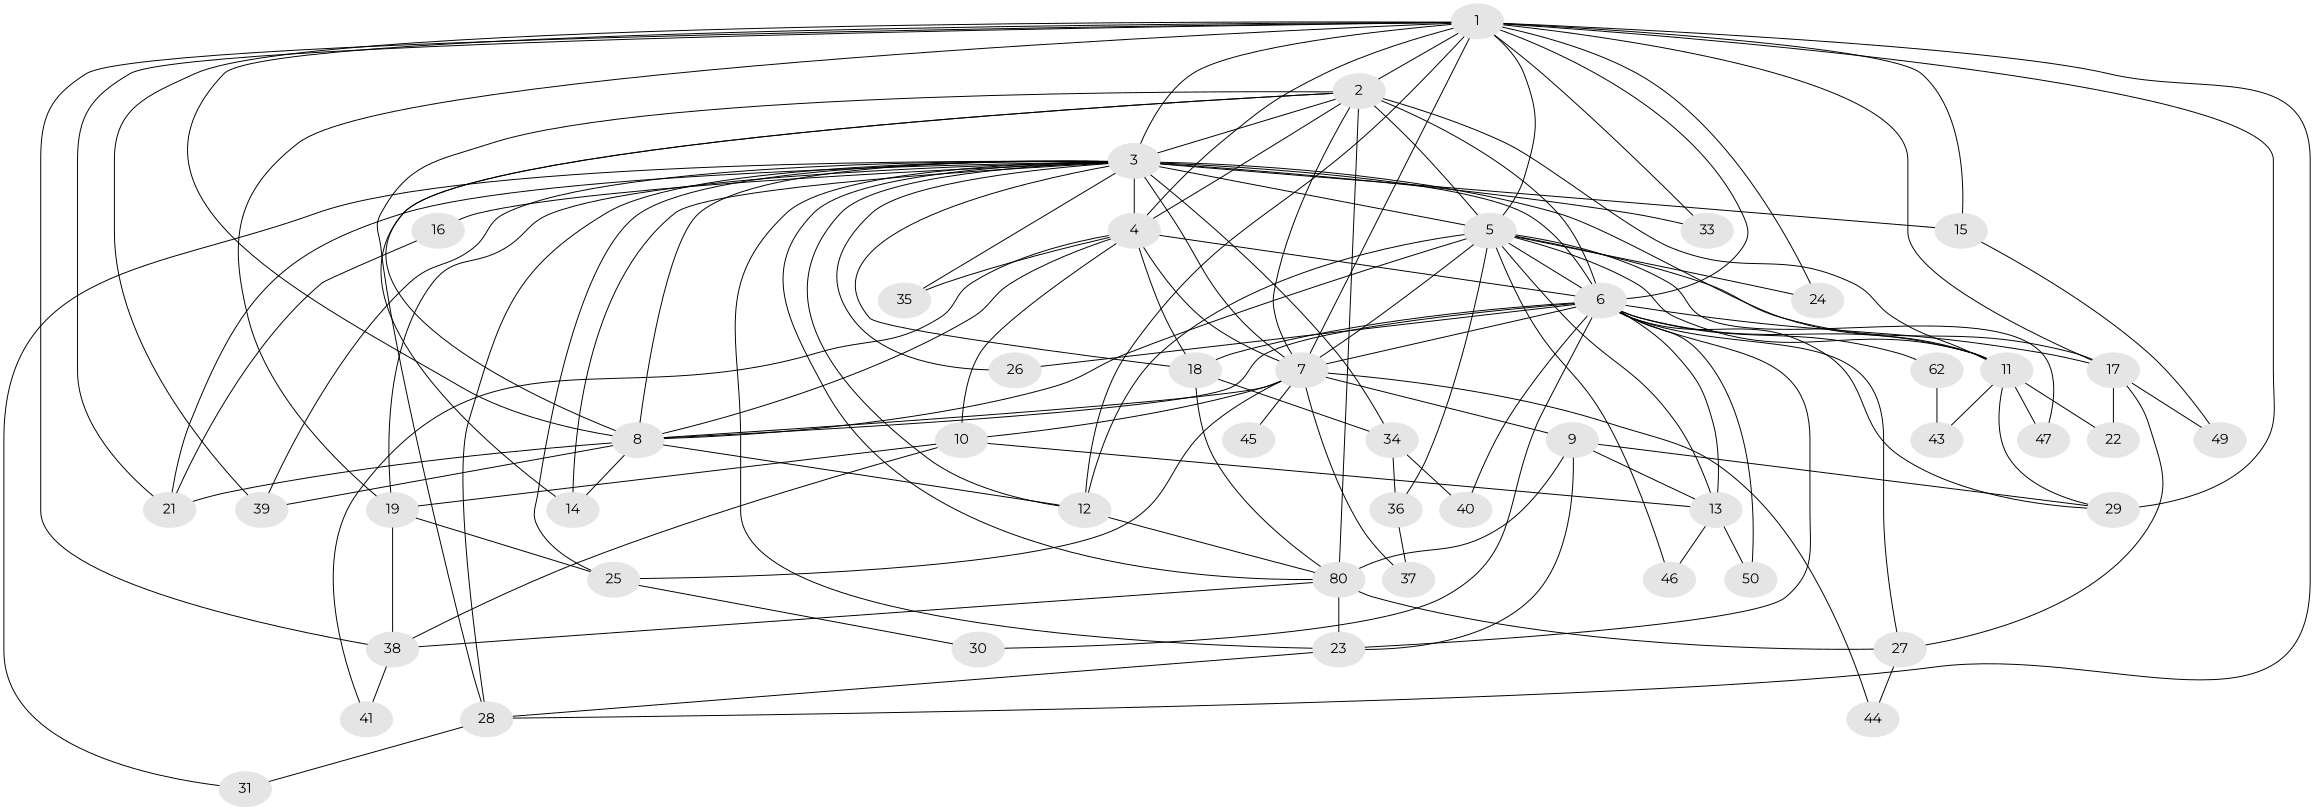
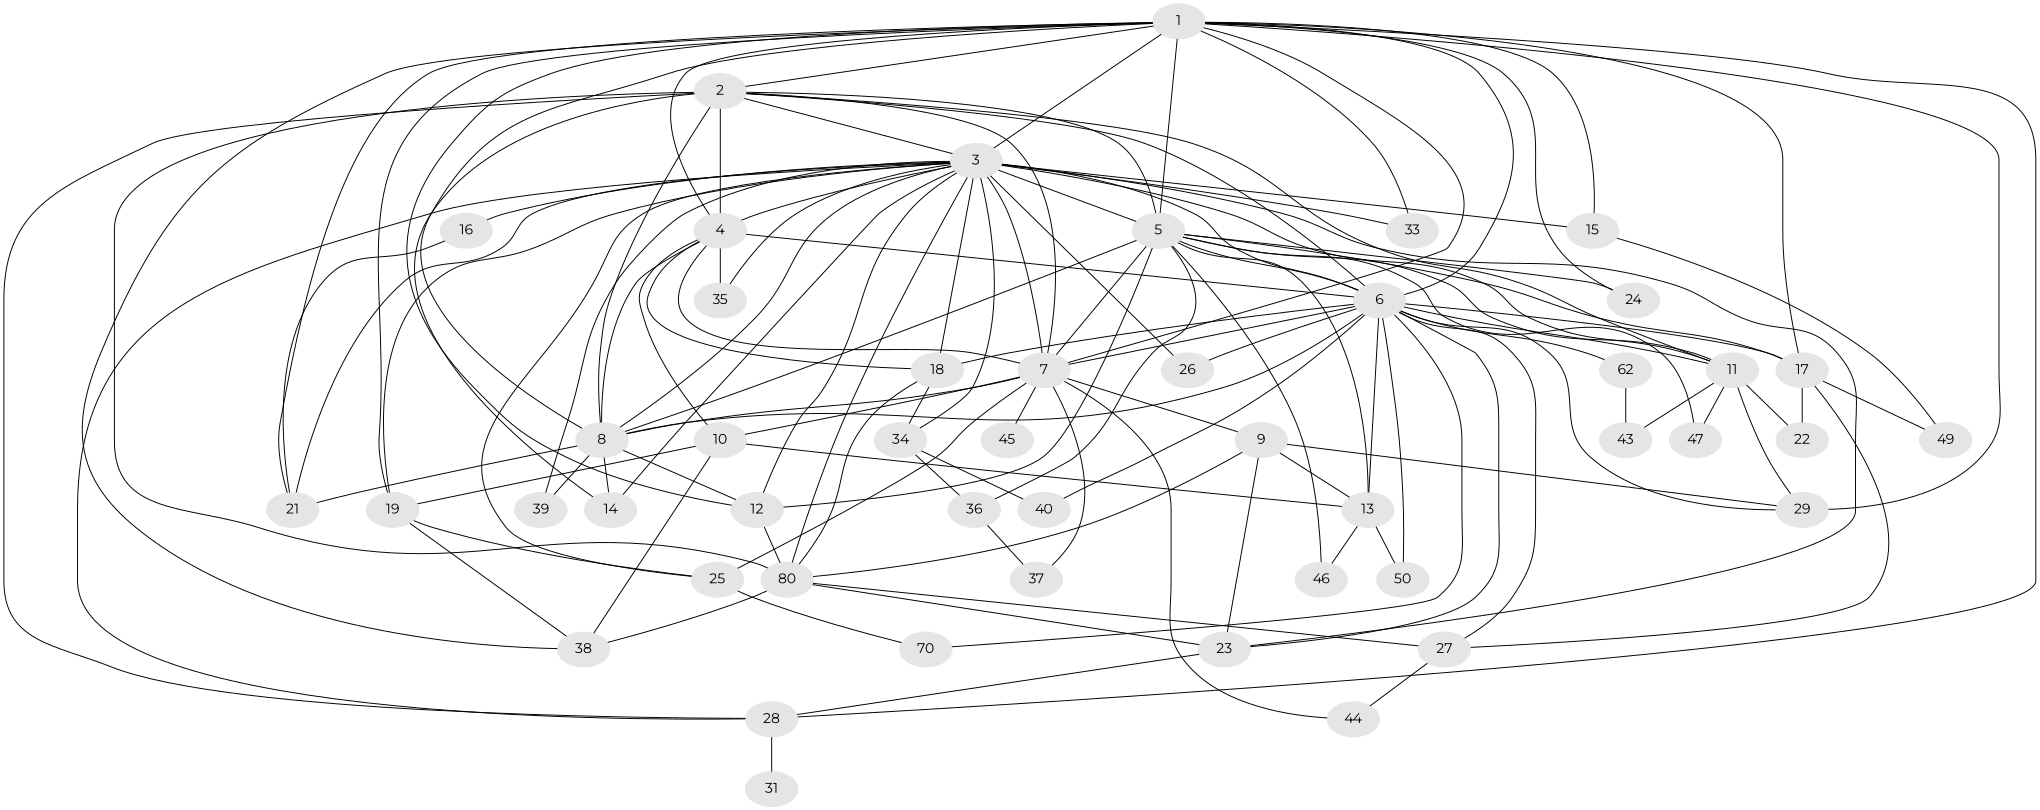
  graph {
    fontname=Montserrat
    node [color=gray90 fontname=Montserrat style=filled]
    edge [fontname=Montserrat weight=1.0]
    1
    2
    3
    4
    5
    6
    7
    8
    12
    15
    17
    19
    21
    24
    28
    29
    33
    38
    39
    11
    14
    n22 [label=80]
    16
    18
    23
    25
    26
    31
    34
    35
    10
-   41
    13
    36
    46
    47
    27
-   30
+   30 [label=70]
    n39 [label=62]
    40
    50
    9
    37
    44
    45
    49
    22
    43
    1 -- 2
    1 -- 3 [weight=4.0]
    1 -- 4
    1 -- 5 [weight=3.0]
    1 -- 6 [weight=2.0]
    1 -- 7
    1 -- 8 [weight=8.0]
    1 -- 12
    1 -- 15 [weight=3.0]
    1 -- 17 [weight=2.0]
    1 -- 19
    1 -- 21
    1 -- 24
    1 -- 28
    1 -- 29 [weight=5.0]
    1 -- 33
    1 -- 38
-   1 -- 39
    2 -- 3 [weight=2.0]
    2 -- 4
    2 -- 5 [weight=2.0]
    2 -- 6
    2 -- 7 [weight=2.0]
    2 -- 8
    2 -- 28
    2 -- 11
    2 -- 14
    2 -- n22 [weight=6.0]
    3 -- 4 [weight=2.0]
    3 -- 5 [weight=4.0]
    3 -- 6 [weight=2.0]
    3 -- 7 [weight=2.0]
    3 -- 8 [weight=3.0]
    3 -- 12
    3 -- 15 [weight=2.0]
    3 -- 19
    3 -- 21
    3 -- 28
    3 -- 33
    3 -- 39
    3 -- 11
    3 -- 14
    3 -- n22
    3 -- 16 [weight=2.0]
    3 -- 18
    3 -- 23
    3 -- 25
    3 -- 26
-   3 -- 31
    3 -- 34
    3 -- 35
    4 -- 6
    4 -- 7
    4 -- 8
    4 -- 18
    4 -- 35
    4 -- 10
-   4 -- 41
    5 -- 6 [weight=3.0]
    5 -- 7 [weight=3.0]
    5 -- 8 [weight=2.0]
    5 -- 12
    5 -- 17
    5 -- 24
    5 -- 11
    5 -- 13
    5 -- 36
    5 -- 46
    5 -- 47
    6 -- 7
    6 -- 8
    6 -- 17
    6 -- 29
    6 -- 11
    6 -- 18 [weight=2.0]
    6 -- 23
    6 -- 26
    6 -- 13
    6 -- 27
    6 -- 30
    6 -- n39
    6 -- 40
    6 -- 50
    7 -- 8
    7 -- 25
    7 -- 10
    7 -- 9
    7 -- 37
    7 -- 44
    7 -- 45
    8 -- 12
    8 -- 21
    8 -- 39
    8 -- 14
    12 -- n22
    15 -- 49
    17 -- 27
    17 -- 49
    17 -- 22
    19 -- 38
    19 -- 25
    28 -- 31
-   38 -- 41
    11 -- 29
    11 -- 47
    11 -- 22
    11 -- 43
    n22 -- 38
    n22 -- 23 [weight=3.0]
    n22 -- 27
    16 -- 21
    18 -- n22
    18 -- 34
    23 -- 28
    25 -- 30
    34 -- 36
    34 -- 40
    10 -- 19
    10 -- 38
    10 -- 13
    13 -- 46
    13 -- 50
    36 -- 37
    27 -- 44
    n39 -- 43
    9 -- 29
    9 -- n22
    9 -- 23
    9 -- 13
  }
